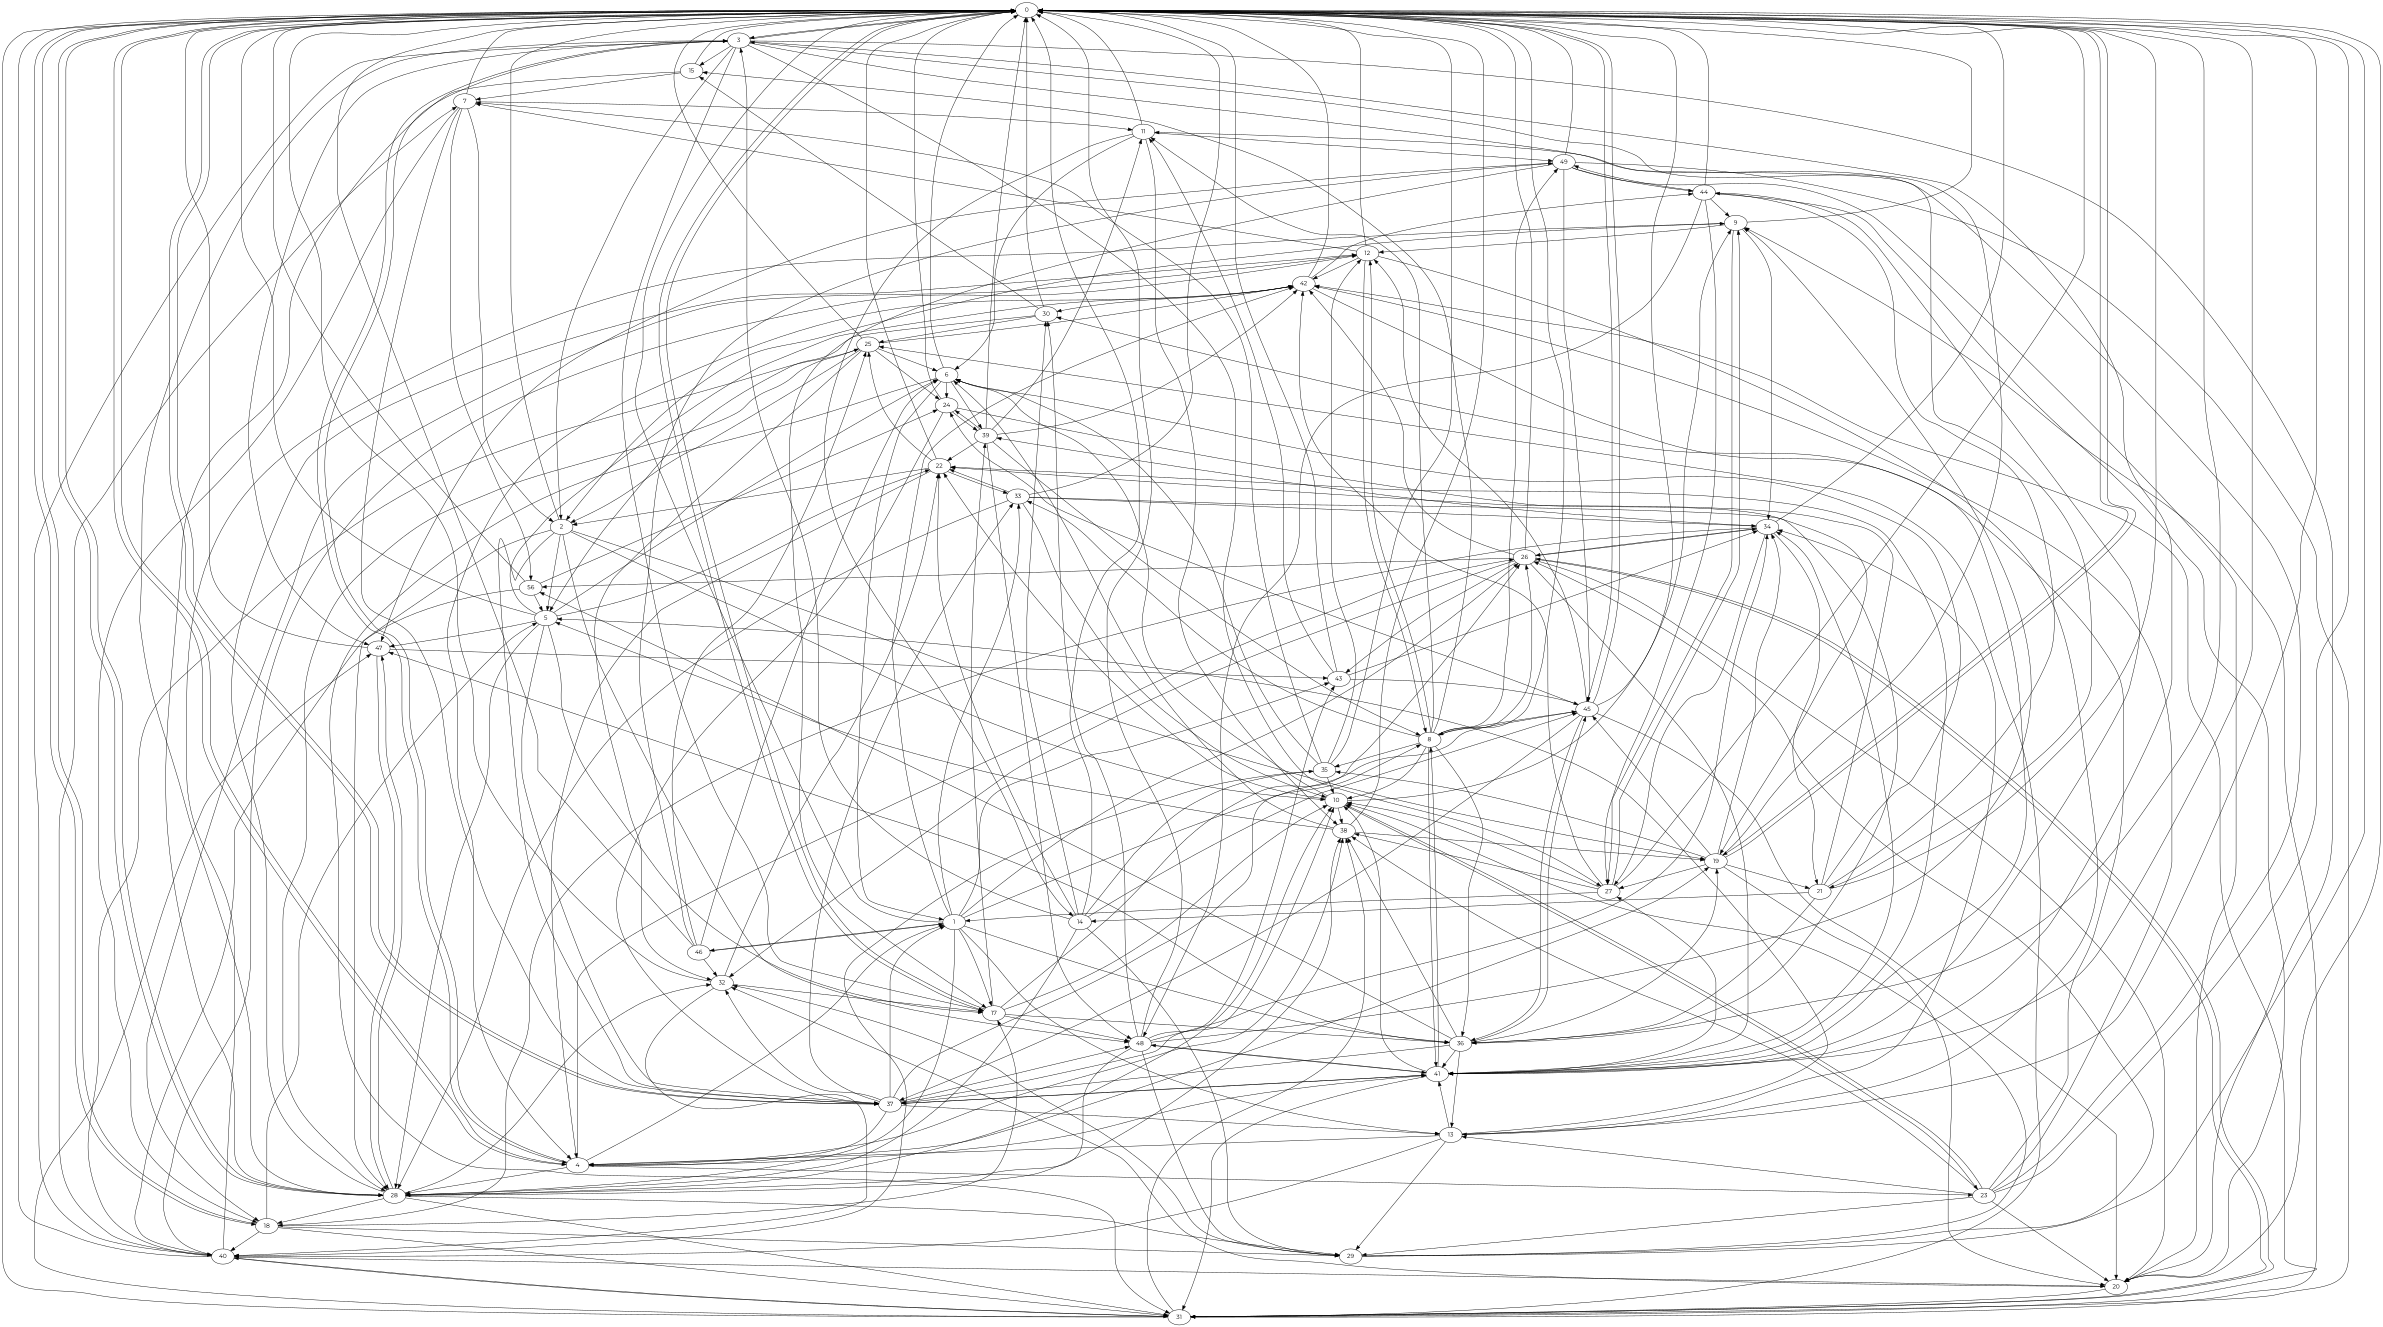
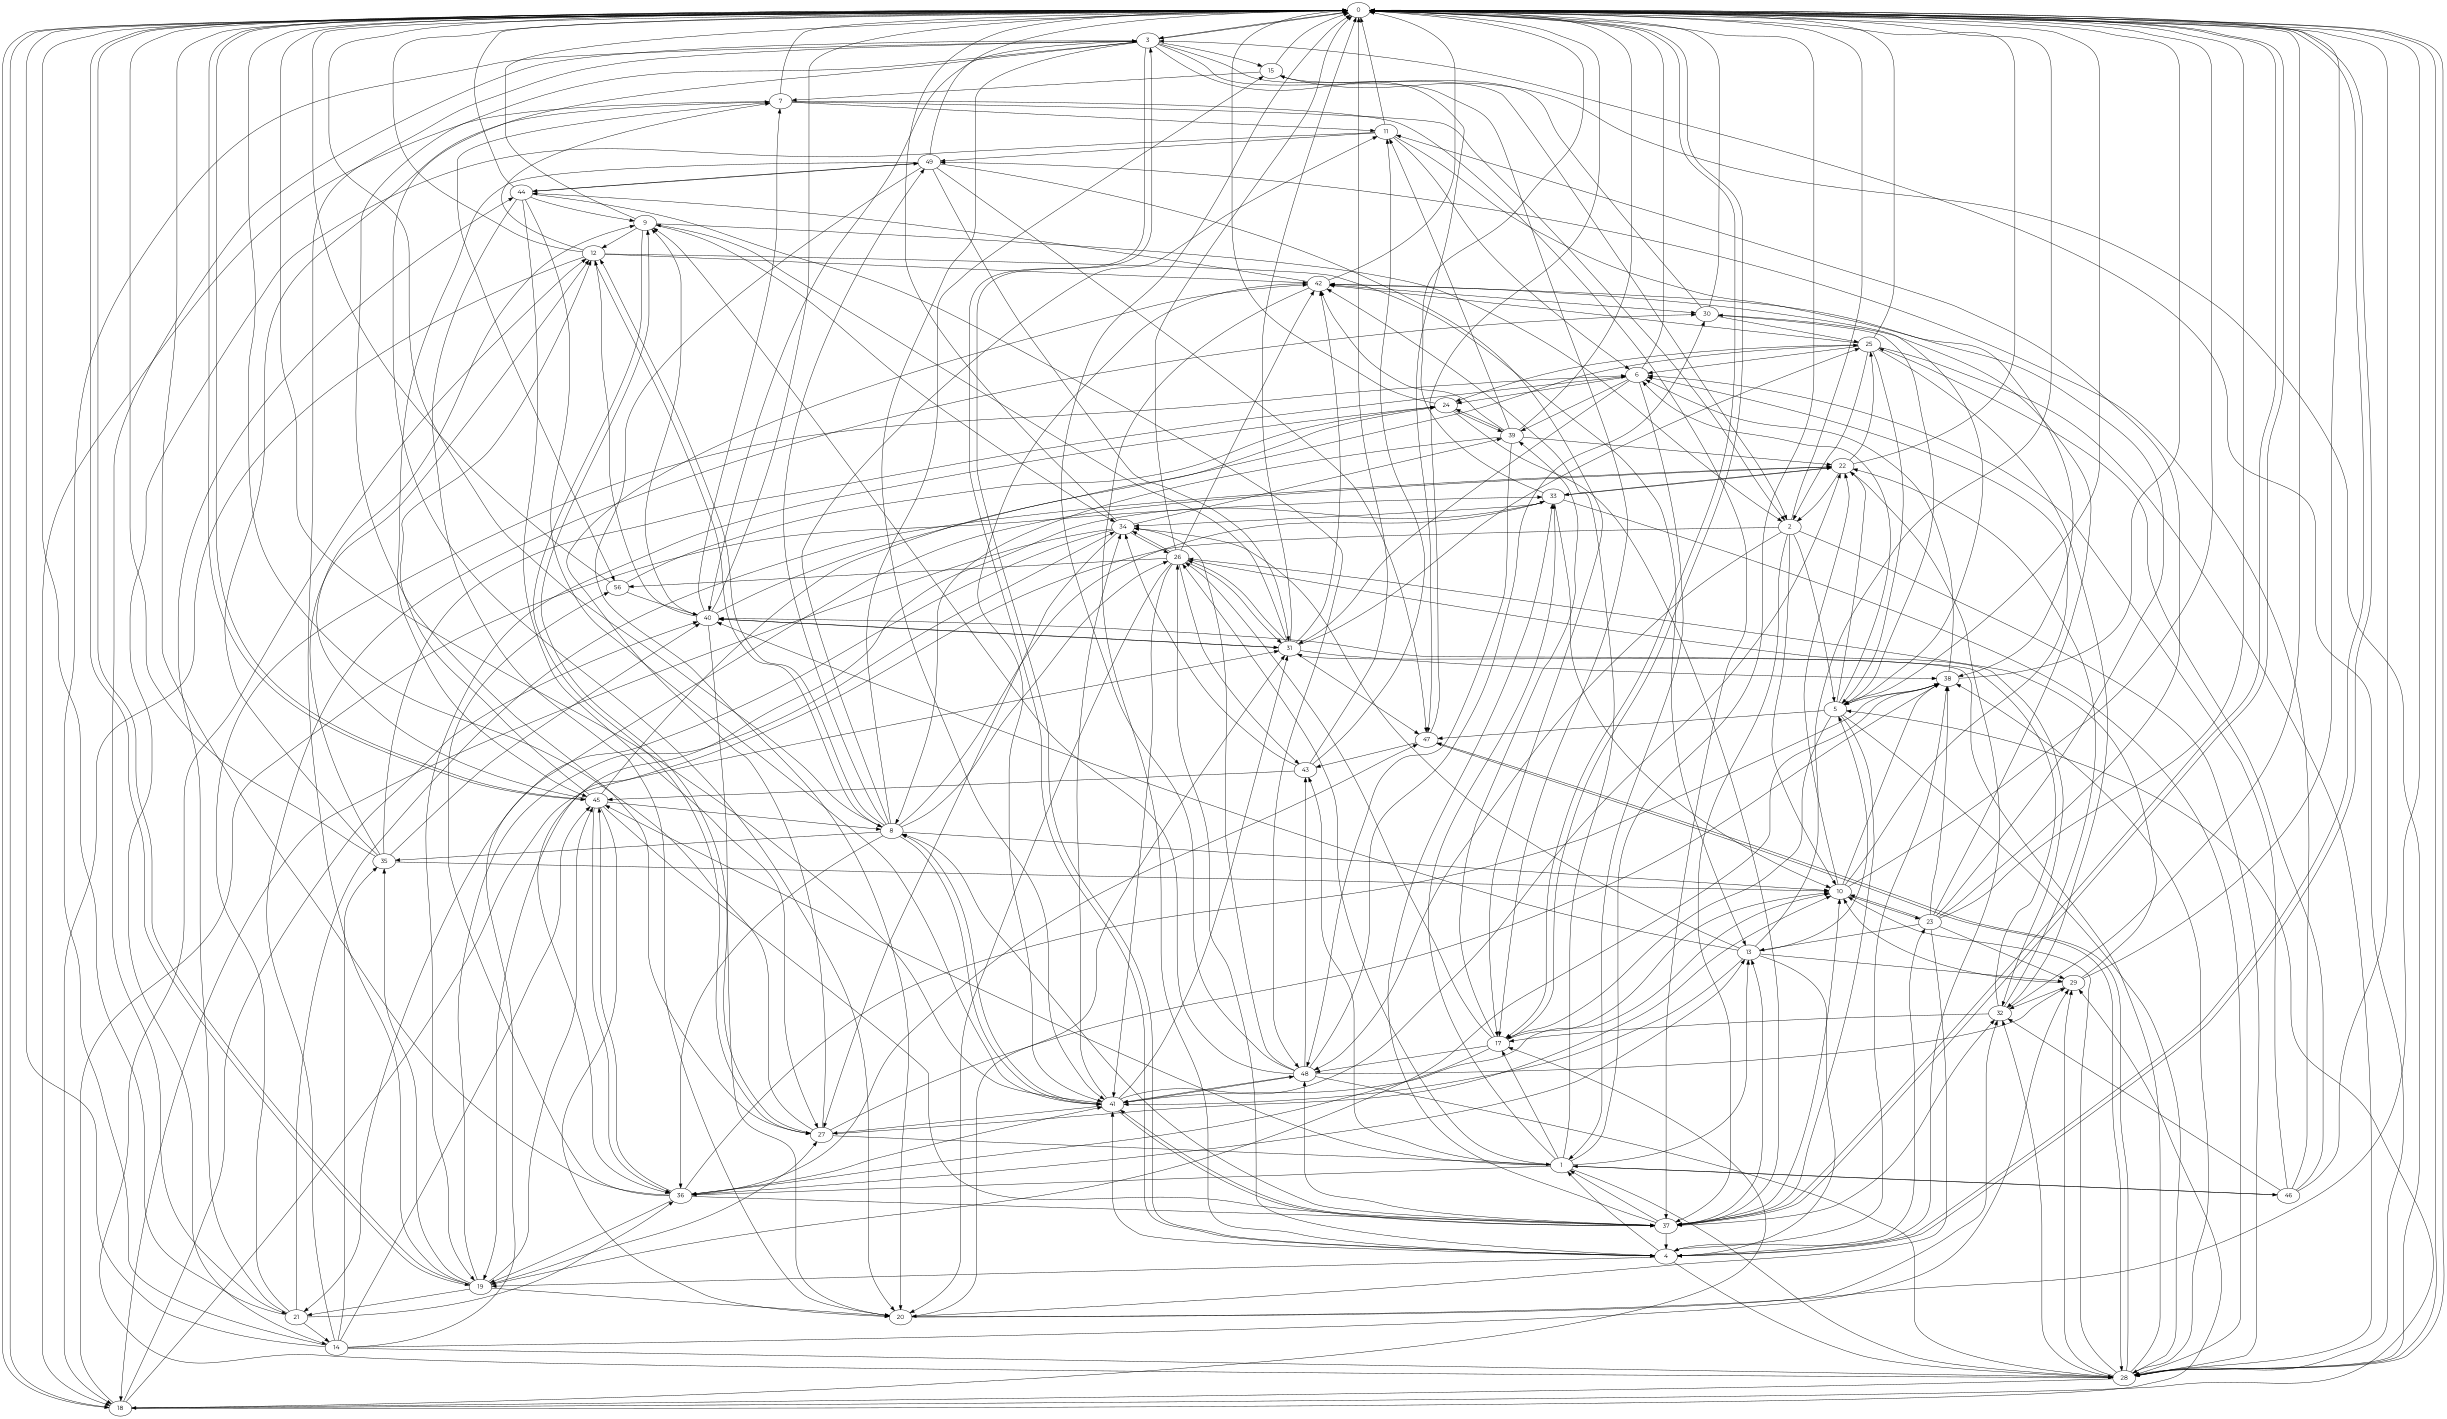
  strict digraph {
    fontname=Montserrat
    node [component_delay=3 fontname=Montserrat]
    edge [fontname=Montserrat wire_delay=1]
    0
    3
    4
    17
    18
    19
    28
    37
    45
    2
    20
    21
    27
    40
    41
    47
    15
    1
    26
    23
    38
    36
    10
    48
    39
    33
    5
    31
    29
    35
    34
    12
    32
    13
    8
    24
    9
    22
    44
    6
    14
    42
    7
    25
    43
    46
    n47 [label=56]
    30
    11
    49
    0 -> 3
    0 -> 4
    0 -> 17
    0 -> 18
    0 -> 19
    0 -> 28
    0 -> 37
    0 -> 45
    3 -> 0
    3 -> 4
    3 -> 17
    3 -> 2
    3 -> 20
    3 -> 21
    3 -> 27
    3 -> 40
    3 -> 41
    3 -> 47
    3 -> 15
    4 -> 0
    4 -> 3
    4 -> 19
    4 -> 28
    4 -> 41
    4 -> 1
    4 -> 26
    4 -> 23
    4 -> 38
    17 -> 0
    17 -> 26
    17 -> 36
    17 -> 10
    17 -> 48
    17 -> 39
    18 -> 0
    18 -> 17
    18 -> 40
+   18 -> 33
    18 -> 5
    18 -> 31
    18 -> 29
    19 -> 0
    19 -> 3
    19 -> 45
    19 -> 20
    19 -> 21
    19 -> 27
    19 -> 35
    19 -> 34
    28 -> 0
    28 -> 3
    28 -> 18
    28 -> 47
    28 -> 38
    28 -> 10
    28 -> 31
    28 -> 29
    28 -> 12
    28 -> 32
    37 -> 0
    37 -> 4
    37 -> 41
    37 -> 1
    37 -> 10
    37 -> 48
    37 -> 33
    37 -> 32
    37 -> 13
    37 -> 8
    45 -> 0
    45 -> 37
    45 -> 20
    45 -> 36
    45 -> 12
    45 -> 8
    45 -> 24
    45 -> 9
    2 -> 0
    2 -> 19
    2 -> 28
    2 -> 37
    2 -> 10
    2 -> 48
    2 -> 5
    20 -> 0
    20 -> 31
    20 -> 32
    21 -> 0
    21 -> 36
    21 -> 22
    21 -> 44
    21 -> 6
    21 -> 14
    27 -> 0
    27 -> 1
    27 -> 38
    27 -> 10
    27 -> 9
    27 -> 42
    40 -> 0
    40 -> 20
    40 -> 31
    40 -> 12
    40 -> 9
    40 -> 7
    40 -> 25
    41 -> 0
    41 -> 37
    41 -> 27
    41 -> 10
    41 -> 48
    41 -> 31
    41 -> 34
    41 -> 8
    41 -> 22
    47 -> 0
    47 -> 28
    47 -> 43
    15 -> 0
    15 -> 28
    15 -> 7
    1 -> 0
    1 -> 17
    1 -> 28
    1 -> 45
    1 -> 26
    1 -> 36
    1 -> 33
    1 -> 13
    1 -> 42
    1 -> 43
    1 -> 46
    26 -> 0
    26 -> 20
    26 -> 41
    26 -> 31
    26 -> 34
    26 -> 32
    26 -> 42
    26 -> 43
    26 -> n47
    23 -> 0
    23 -> 20
    23 -> 38
    23 -> 10
    23 -> 29
    23 -> 13
    23 -> 42
    23 -> 30
    23 -> 11
    38 -> 0
    38 -> 19
    38 -> 5
    38 -> 6
    36 -> 0
    36 -> 19
    36 -> 37
    36 -> 45
    36 -> 41
    36 -> 47
    36 -> 38
    36 -> 13
    36 -> n47
    10 -> 0
    10 -> 23
    10 -> 38
    10 -> 22
    10 -> 6
    48 -> 0
    48 -> 28
    48 -> 41
    48 -> 29
    48 -> 34
    48 -> 9
    48 -> 43
    48 -> 30
    39 -> 0
    39 -> 48
    39 -> 8
    39 -> 24
    39 -> 22
    39 -> 42
    39 -> 11
    33 -> 0
    33 -> 28
    33 -> 36
    33 -> 10
    33 -> 34
    33 -> 22
    5 -> 0
    5 -> 17
    5 -> 28
    5 -> 37
    5 -> 47
    5 -> 22
    5 -> 6
    5 -> 42
    31 -> 0
    31 -> 40
    31 -> 47
    31 -> 26
    31 -> 38
    31 -> 9
    31 -> 42
    31 -> 25
    29 -> 0
    29 -> 26
    29 -> 10
    29 -> 32
    35 -> 0
    35 -> 40
    35 -> 10
    35 -> 12
    35 -> 6
    35 -> 7
    34 -> 0
    34 -> 18
    34 -> 21
    34 -> 27
    34 -> 26
    34 -> 39
    12 -> 0
    12 -> 18
    12 -> 13
    12 -> 8
    12 -> 42
    12 -> 7
    32 -> 0
    32 -> 17
    32 -> 40
    32 -> 22
    13 -> 0
    13 -> 4
    13 -> 40
    13 -> 41
    13 -> 5
    13 -> 29
    13 -> 34
    8 -> 0
    8 -> 41
    8 -> 15
    8 -> 26
    8 -> 36
    8 -> 10
    8 -> 33
    8 -> 35
    8 -> 12
    8 -> 11
    8 -> 49
    24 -> 0
    24 -> 19
    24 -> 37
    24 -> 39
    9 -> 0
    9 -> 2
    9 -> 27
    9 -> 34
    9 -> 12
    22 -> 0
    22 -> 4
    22 -> 2
    22 -> 33
    22 -> 25
    44 -> 0
    44 -> 20
    44 -> 27
    44 -> 41
    44 -> 48
    44 -> 9
    44 -> 49
    6 -> 0
    6 -> 1
    6 -> 39
    6 -> 31
    6 -> 24
    14 -> 0
    14 -> 3
    14 -> 28
    14 -> 45
    14 -> 29
    14 -> 35
    14 -> 22
    14 -> 30
    42 -> 0
    42 -> 4
    42 -> 41
    42 -> 44
    42 -> 30
    7 -> 0
    7 -> 18
    7 -> 37
    7 -> 2
    7 -> n47
    7 -> 11
    25 -> 0
    25 -> 28
    25 -> 2
    25 -> 32
    25 -> 24
    25 -> 6
    25 -> 42
    43 -> 0
    43 -> 45
    43 -> 34
    43 -> 11
    46 -> 0
    46 -> 1
    46 -> 32
    46 -> 6
    46 -> 25
    46 -> 49
    n47 -> 0
    n47 -> 40
-   n47 -> 5
+   25 -> 5
    n47 -> 24
    30 -> 0
    30 -> 15
    30 -> 5
    30 -> 25
    11 -> 0
    11 -> 38
    11 -> 6
    11 -> 14
    11 -> 49
    49 -> 0
    49 -> 17
    49 -> 45
    49 -> 20
    49 -> 47
    49 -> 31
    49 -> 44
  }
